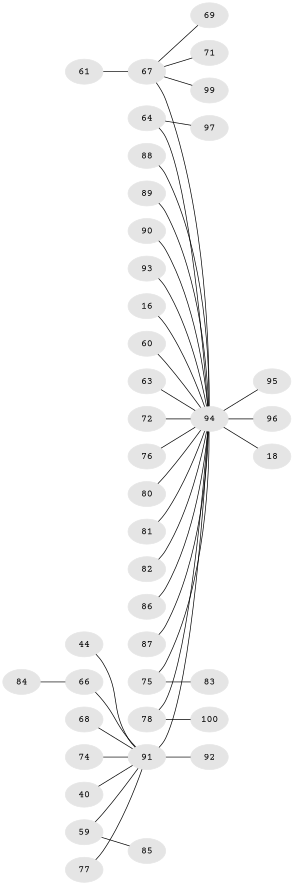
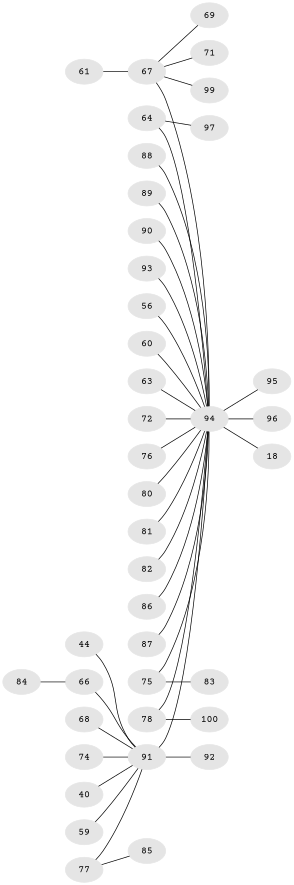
  graph {
    fontname="Courier Prime"
    rankdir=LR
    node [color=gray90 fontname="Courier Prime" style=filled]
    edge [fontname="Courier Prime"]
    91 [super="+45+29+37+38"]
    94 [super="+53+62+79+55+54+70"]
    92
    40
    44
    95
    96
    n8 [label=18]
-   56 [label=16]
+   56
    59
    85
    60
    67 [super="+57"]
    69
    71
    99
    61
    63
    64
    97
    66
    68
    72
    74
    75
    83
    76
    77
    78
    100
    80
    81
    82
    84
    86
    87
    88
    89
    90
    93
    91 -- 94
    91 -- 92
    94 -- 95
    94 -- 96
    94 -- n8
    40 -- 91
    44 -- 91
    56 -- 94
    59 -- 91
-   59 -- 85
+   77 -- 85
    60 -- 94
    67 -- 94
    67 -- 69
    67 -- 71
    67 -- 99
    61 -- 67
    63 -- 94
    64 -- 94
    64 -- 97
    66 -- 91
    68 -- 91
    72 -- 94
    74 -- 91
    75 -- 94
    75 -- 83
    76 -- 94
    77 -- 91
    78 -- 94
    78 -- 100
    80 -- 94
    81 -- 94
    82 -- 94
    84 -- 66
    86 -- 94
    87 -- 94
    88 -- 94
    89 -- 94
    90 -- 94
    93 -- 94
  }
